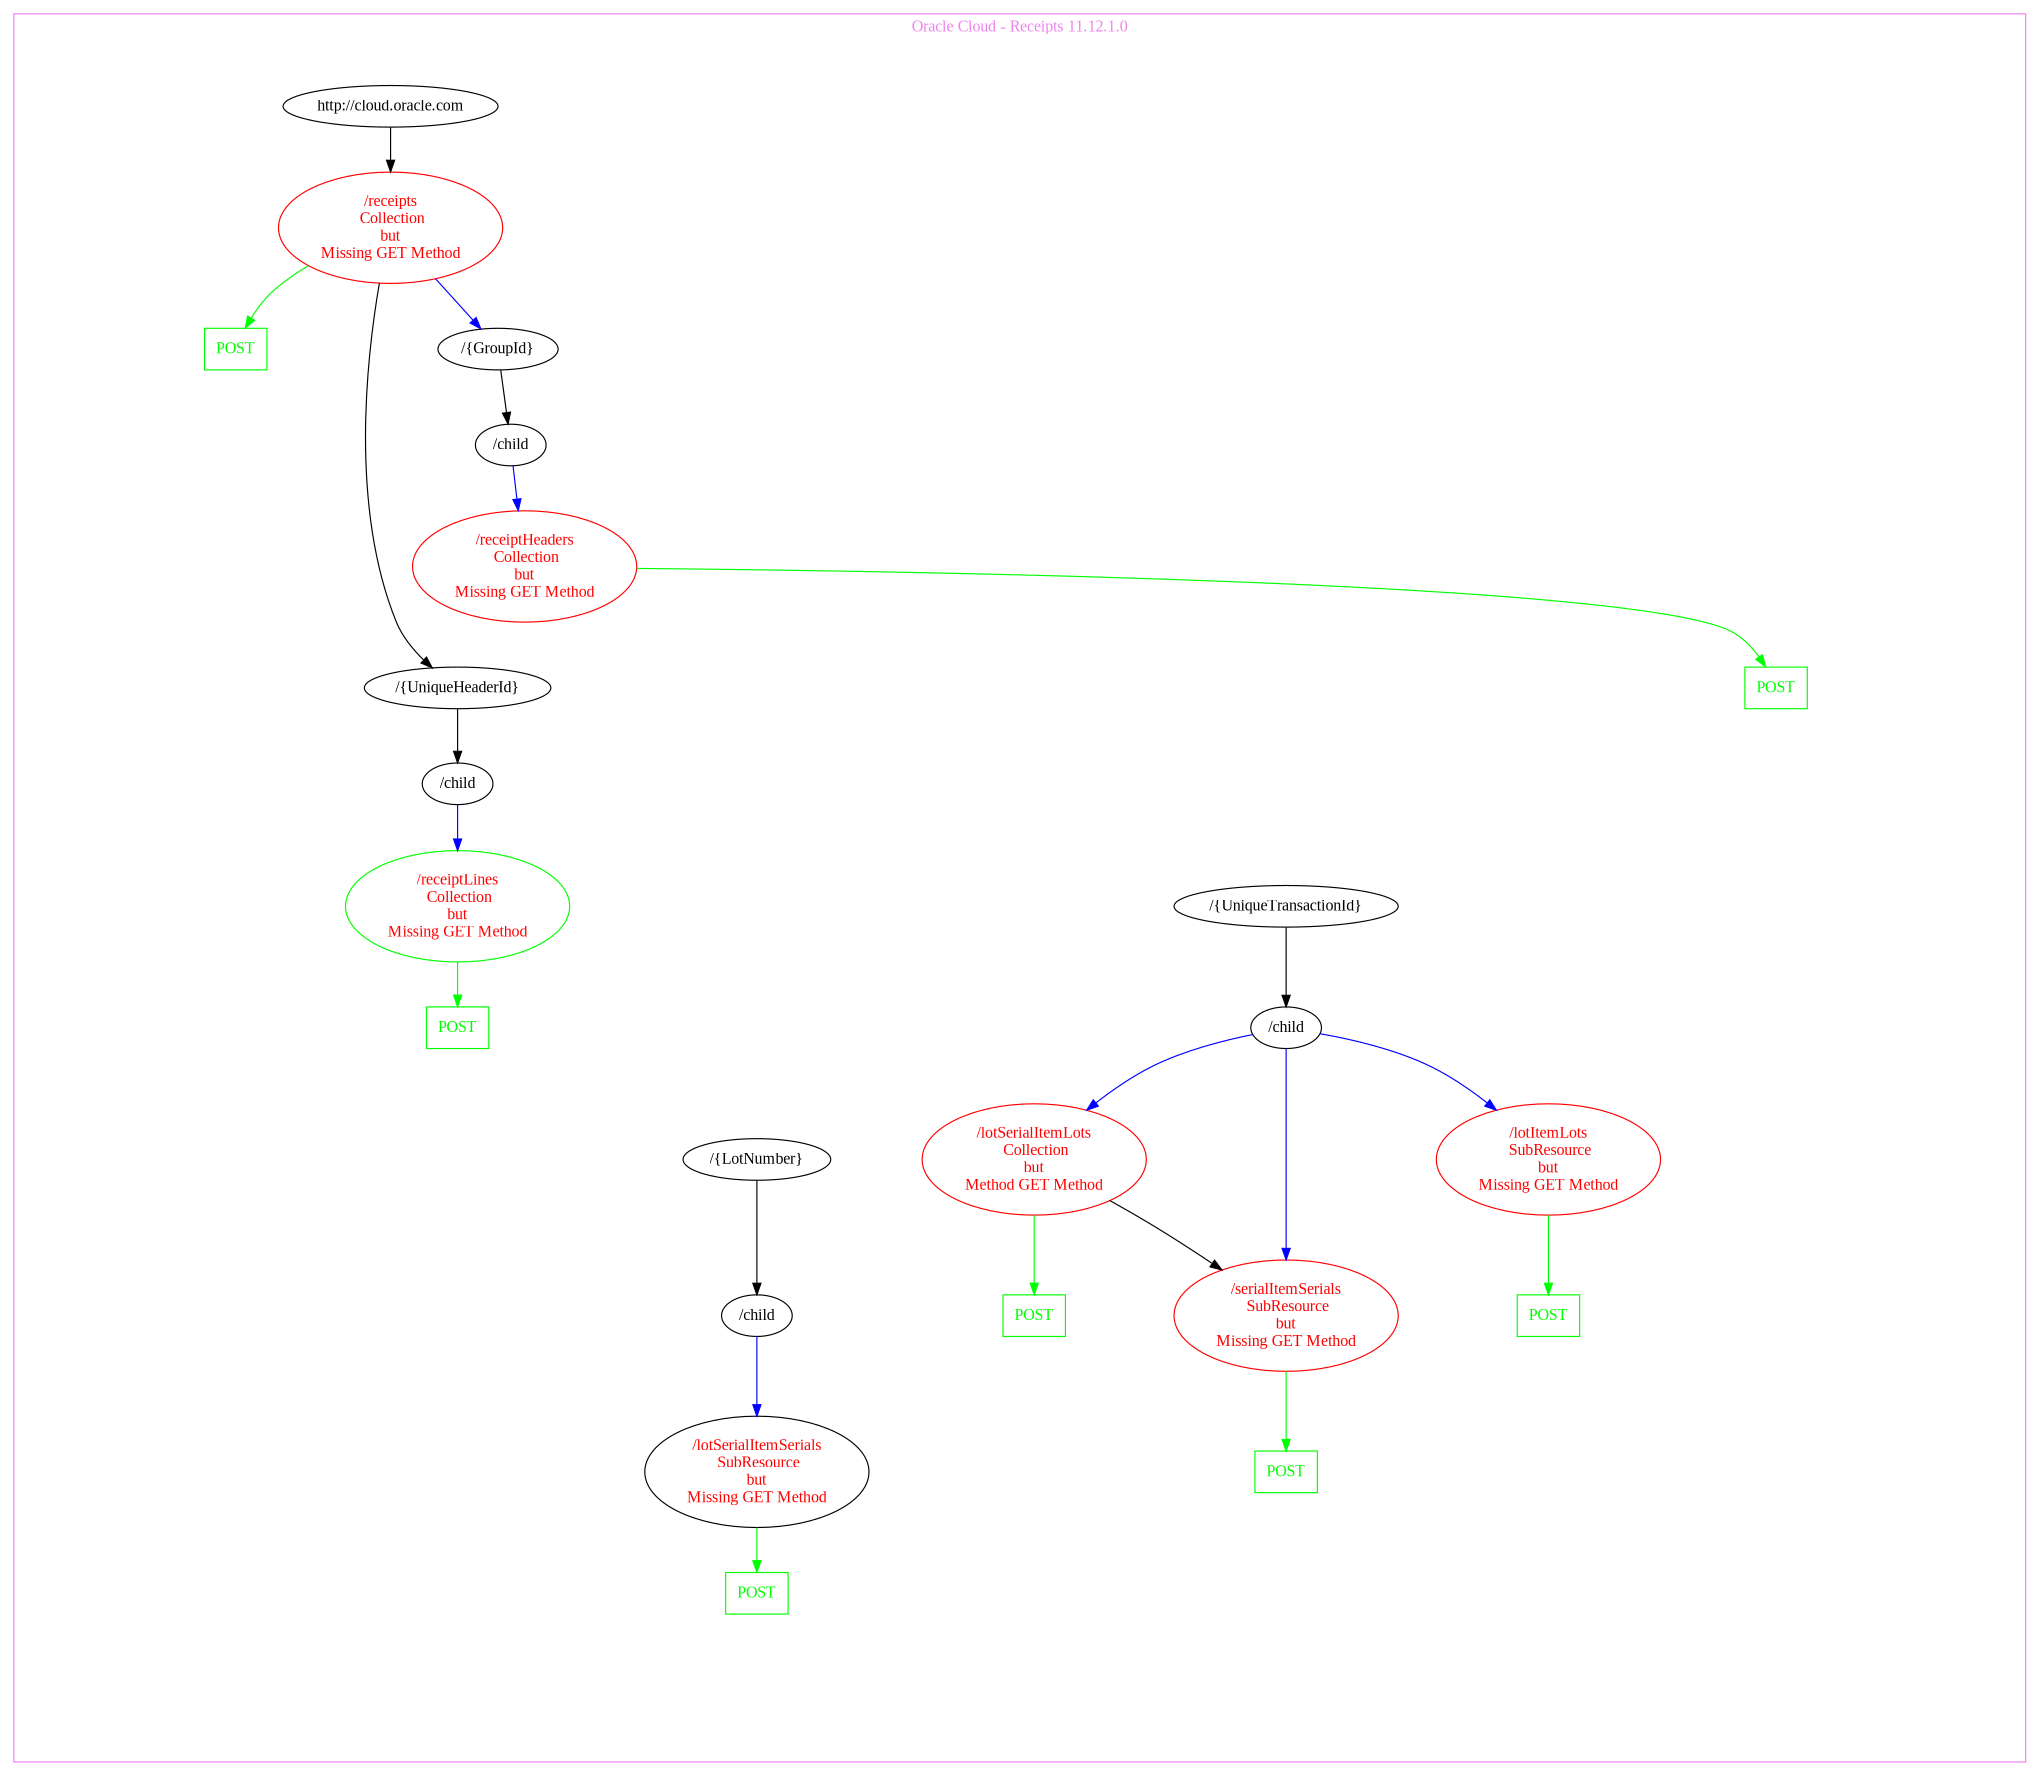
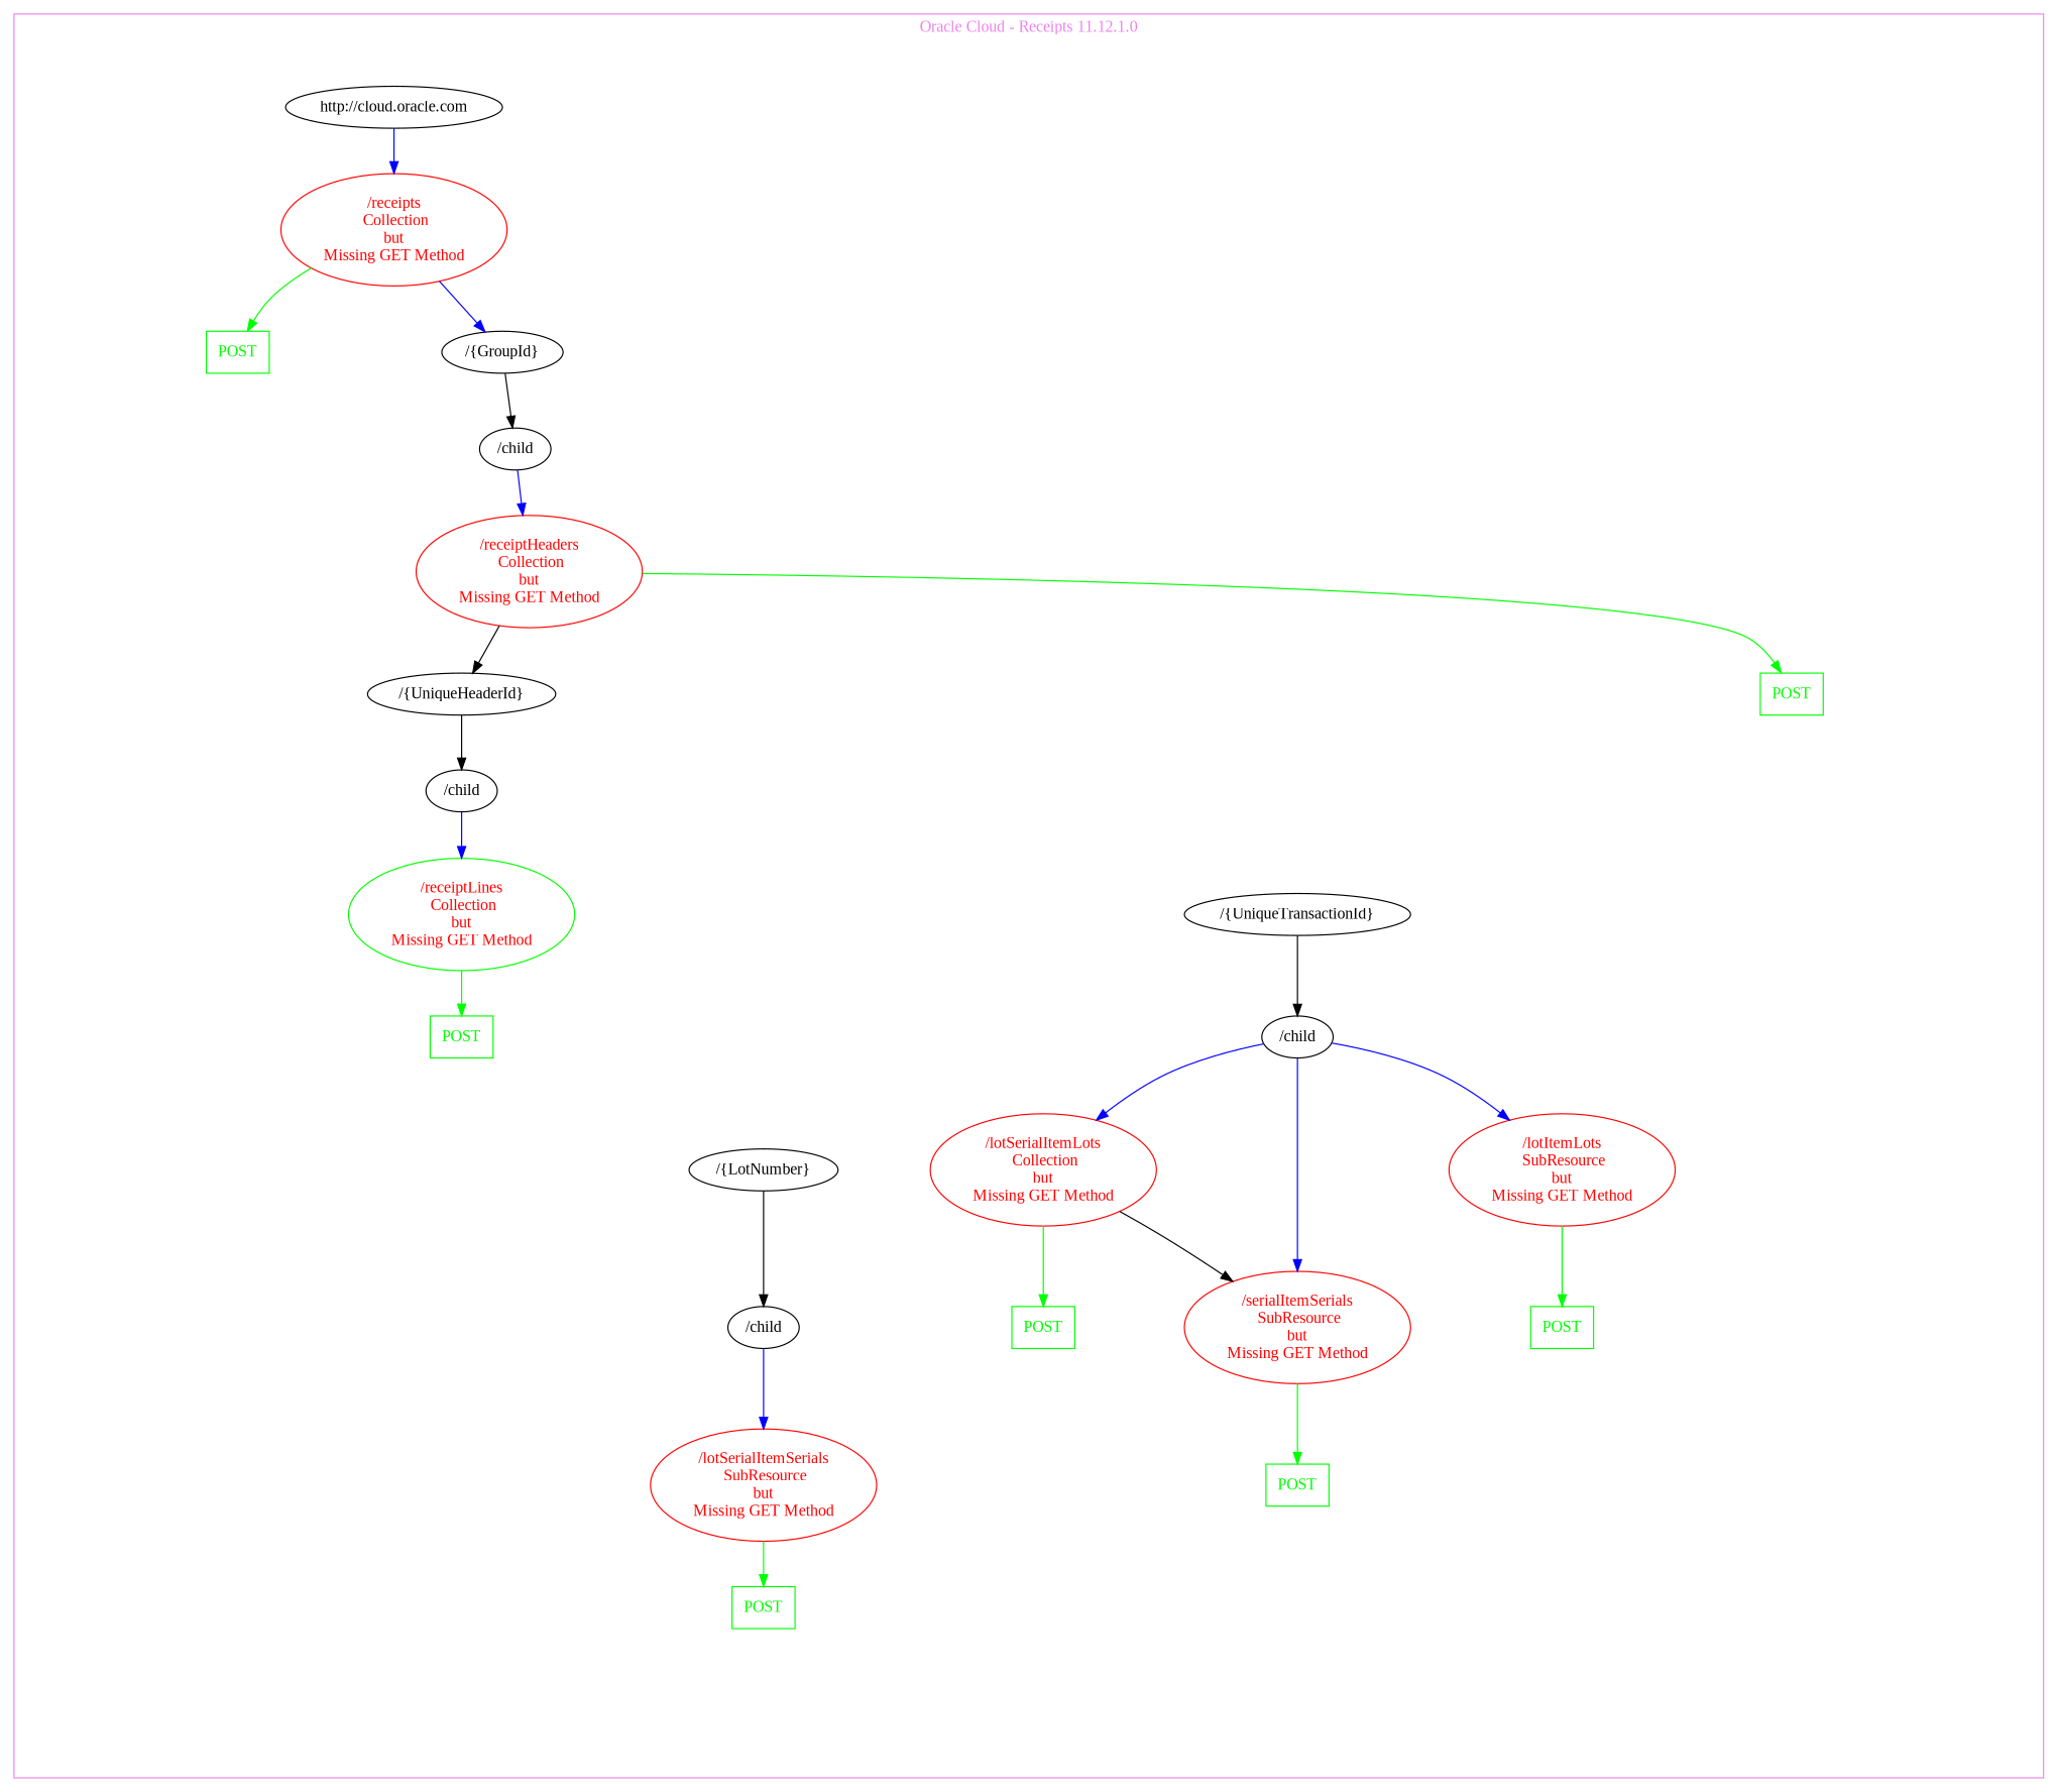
  digraph {
    fontname="Liberation Serif"
    rankdir=TB
    node [color=black fontcolor=black fontname="Liberation Serif" shape=ellipse]
    edge [color=blue fontcolor=green fontname="Liberation Serif"]
    n1 [color=green fontcolor=green label=POST shape=box]
    n2 [color=green fontcolor=green label=POST shape=box]
    n3 [color=green fontcolor=green label=POST shape=box]
    n4 [color=green fontcolor=green label=POST shape=box]
    n5 [color=green fontcolor=green label=POST shape=box]
-   n6 [fontcolor=red label="/lotSerialItemSerials\n SubResource\nbut\nMissing GET Method"]
+   n6 [color=red fontcolor=red label="/lotSerialItemSerials\n SubResource\nbut\nMissing GET Method"]
    n7 [label="/child"]
    n8 [label="/{LotNumber}"]
-   n9 [color=red fontcolor=red label="/lotSerialItemLots\n Collection\nbut\nMethod GET Method"]
+   n9 [color=red fontcolor=red label="/lotSerialItemLots\n Collection\nbut\nMissing GET Method"]
    n10 [color=green fontcolor=green label=POST shape=box]
    n11 [color=red fontcolor=red label="/serialItemSerials\n SubResource\nbut\nMissing GET Method"]
    n12 [color=green fontcolor=green label=POST shape=box]
    n13 [color=red fontcolor=red label="/lotItemLots\n SubResource\nbut\nMissing GET Method"]
    n14 [label="/child"]
    n15 [label="/{UniqueTransactionId}"]
    n16 [color=green fontcolor=red label="/receiptLines\n Collection\nbut\nMissing GET Method"]
    n17 [label="/child"]
    n18 [label="/{UniqueHeaderId}"]
    n19 [color=red fontcolor=red label="/receiptHeaders\n Collection\nbut\nMissing GET Method"]
    n20 [label="/child"]
    n21 [label="/{GroupId}"]
    n22 [color=red fontcolor=red label="/receipts\n Collection\nbut\nMissing GET Method"]
    n23 [label="http://cloud.oracle.com"]
    subgraph cluster_1 {
      color=violet
      fontcolor=violet
      label="Oracle Cloud - Receipts 11.12.1.0"
      subgraph cluster_2 {
        color=white
        fontcolor=white
        label="Oracle Cloud - Receipts 11.12.1.0"
        n23
        subgraph cluster_3 {
          color=white
          fontcolor=white
          label="Oracle Cloud - Receipts 11.12.1.0"
          n22
          subgraph cluster_4 {
            color=white
            fontcolor=white
            label="Oracle Cloud - Receipts 11.12.1.0"
            n1
          }
          subgraph cluster_5 {
            color=white
            fontcolor=white
            label="Oracle Cloud - Receipts 11.12.1.0"
            n21
            subgraph cluster_6 {
              color=white
              fontcolor=white
              label="Oracle Cloud - Receipts 11.12.1.0"
              n20
              subgraph cluster_7 {
                color=white
                fontcolor=white
                label="Oracle Cloud - Receipts 11.12.1.0"
                n19
                subgraph cluster_8 {
                  color=white
                  fontcolor=white
                  label="Oracle Cloud - Receipts 11.12.1.0"
                  n2
                }
                subgraph cluster_9 {
                  color=white
                  fontcolor=white
                  label="Oracle Cloud - Receipts 11.12.1.0"
                  n18
                  subgraph cluster_10 {
                    color=white
                    fontcolor=white
                    label="Oracle Cloud - Receipts 11.12.1.0"
                    n17
                    subgraph cluster_11 {
                      color=white
                      fontcolor=white
                      label="Oracle Cloud - Receipts 11.12.1.0"
                      n16
                      subgraph cluster_12 {
                        color=white
                        fontcolor=white
                        label="Oracle Cloud - Receipts 11.12.1.0"
                        n3
                      }
                      subgraph cluster_13 {
                        color=white
                        fontcolor=white
                        label="Oracle Cloud - Receipts 11.12.1.0"
                        n15
                        subgraph cluster_14 {
                          color=white
                          fontcolor=white
                          label="Oracle Cloud - Receipts 11.12.1.0"
                          n14
                          subgraph cluster_15 {
                            color=white
                            fontcolor=white
                            label="Oracle Cloud - Receipts 11.12.1.0"
                            n9
                            subgraph cluster_16 {
                              color=white
                              fontcolor=white
                              label="Oracle Cloud - Receipts 11.12.1.0"
                              n4
                            }
                            subgraph cluster_17 {
                              color=white
                              fontcolor=white
                              label="Oracle Cloud - Receipts 11.12.1.0"
                              n8
                              subgraph cluster_18 {
                                color=white
                                fontcolor=white
                                label="Oracle Cloud - Receipts 11.12.1.0"
                                n7
                                subgraph cluster_19 {
                                  color=white
                                  fontcolor=white
                                  label="Oracle Cloud - Receipts 11.12.1.0"
                                  n6
                                  subgraph cluster_20 {
                                    color=white
                                    fontcolor=white
                                    label="Oracle Cloud - Receipts 11.12.1.0"
                                    n5
                                  }
                                }
                              }
                            }
                          }
                          subgraph cluster_21 {
                            color=white
                            fontcolor=white
                            label="Oracle Cloud - Receipts 11.12.1.0"
                            n11
                            subgraph cluster_22 {
                              color=white
                              fontcolor=white
                              label="Oracle Cloud - Receipts 11.12.1.0"
                              n10
                            }
                          }
                          subgraph cluster_23 {
                            color=white
                            fontcolor=white
                            label="Oracle Cloud - Receipts 11.12.1.0"
                            n13
                            subgraph cluster_24 {
                              color=white
                              fontcolor=white
                              label="Oracle Cloud - Receipts 11.12.1.0"
                              n12
                            }
                          }
                        }
                      }
                    }
                  }
                }
              }
            }
          }
        }
      }
    }
    n6 -> n5 [color=green]
    n7 -> n6 [fontcolor=blue]
    n8 -> n7 [color=black fontcolor=black]
    n9 -> n4 [color=green]
    n9 -> n11 [color=black fontcolor=black]
    n11 -> n10 [color=green]
    n13 -> n12 [color=green]
    n14 -> n9 [fontcolor=blue]
    n14 -> n11 [fontcolor=blue]
    n14 -> n13 [fontcolor=blue]
    n15 -> n14 [color=black fontcolor=black]
    n16 -> n3 [color=green]
    n17 -> n16 [fontcolor=blue]
    n18 -> n17 [color=black fontcolor=black]
    n19 -> n2 [color=green]
-   n22 -> n18 [color=black fontcolor=black]
+   n19 -> n18 [color=black fontcolor=black]
    n20 -> n19 [fontcolor=blue]
    n21 -> n20 [color=black fontcolor=black]
    n22 -> n1 [color=green]
    n22 -> n21 [fontcolor=black]
-   n23 -> n22 [color=black fontcolor=blue]
+   n23 -> n22 [fontcolor=blue]
  }
